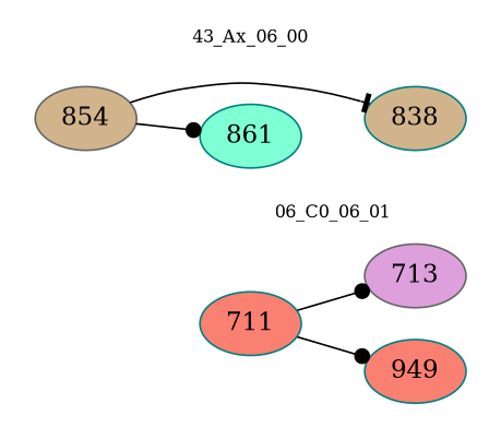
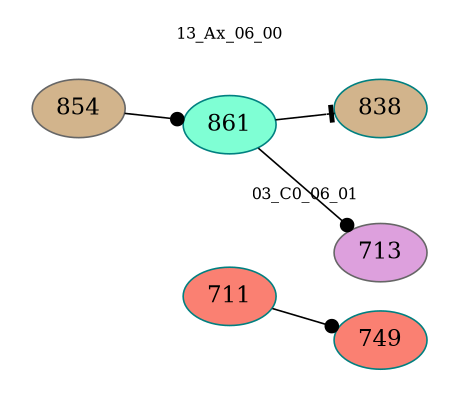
  digraph {
    rankdir=LR
    node [color=teal fillcolor=tan style=filled]
    edge [arrowhead=dot color=black]
    n1 [color=gray40 label=854]
    n2 [label=838]
    n3 [fillcolor=aquamarine label=861]
    n4 [fillcolor=salmon label=711]
    n5 [color=gray40 fillcolor=plum label=713]
-   n6 [fillcolor=salmon label=949]
+   n6 [fillcolor=salmon label=749]
    subgraph cluster_1 {
      color=white
      fontsize=10
-     label="43_Ax_06_00"
+     label="13_Ax_06_00"
      n1
      n2
      n3
    }
    subgraph cluster_2 {
      color=white
      fontsize=10
-     label="06_C0_06_01"
+     label="03_C0_06_01"
      n4
      n5
      n6
    }
-   n1 -> n2 [arrowhead=tee]
+   n3 -> n2 [arrowhead=tee]
    n1 -> n3
-   n4 -> n5
+   n3 -> n5
    n4 -> n6
  }
